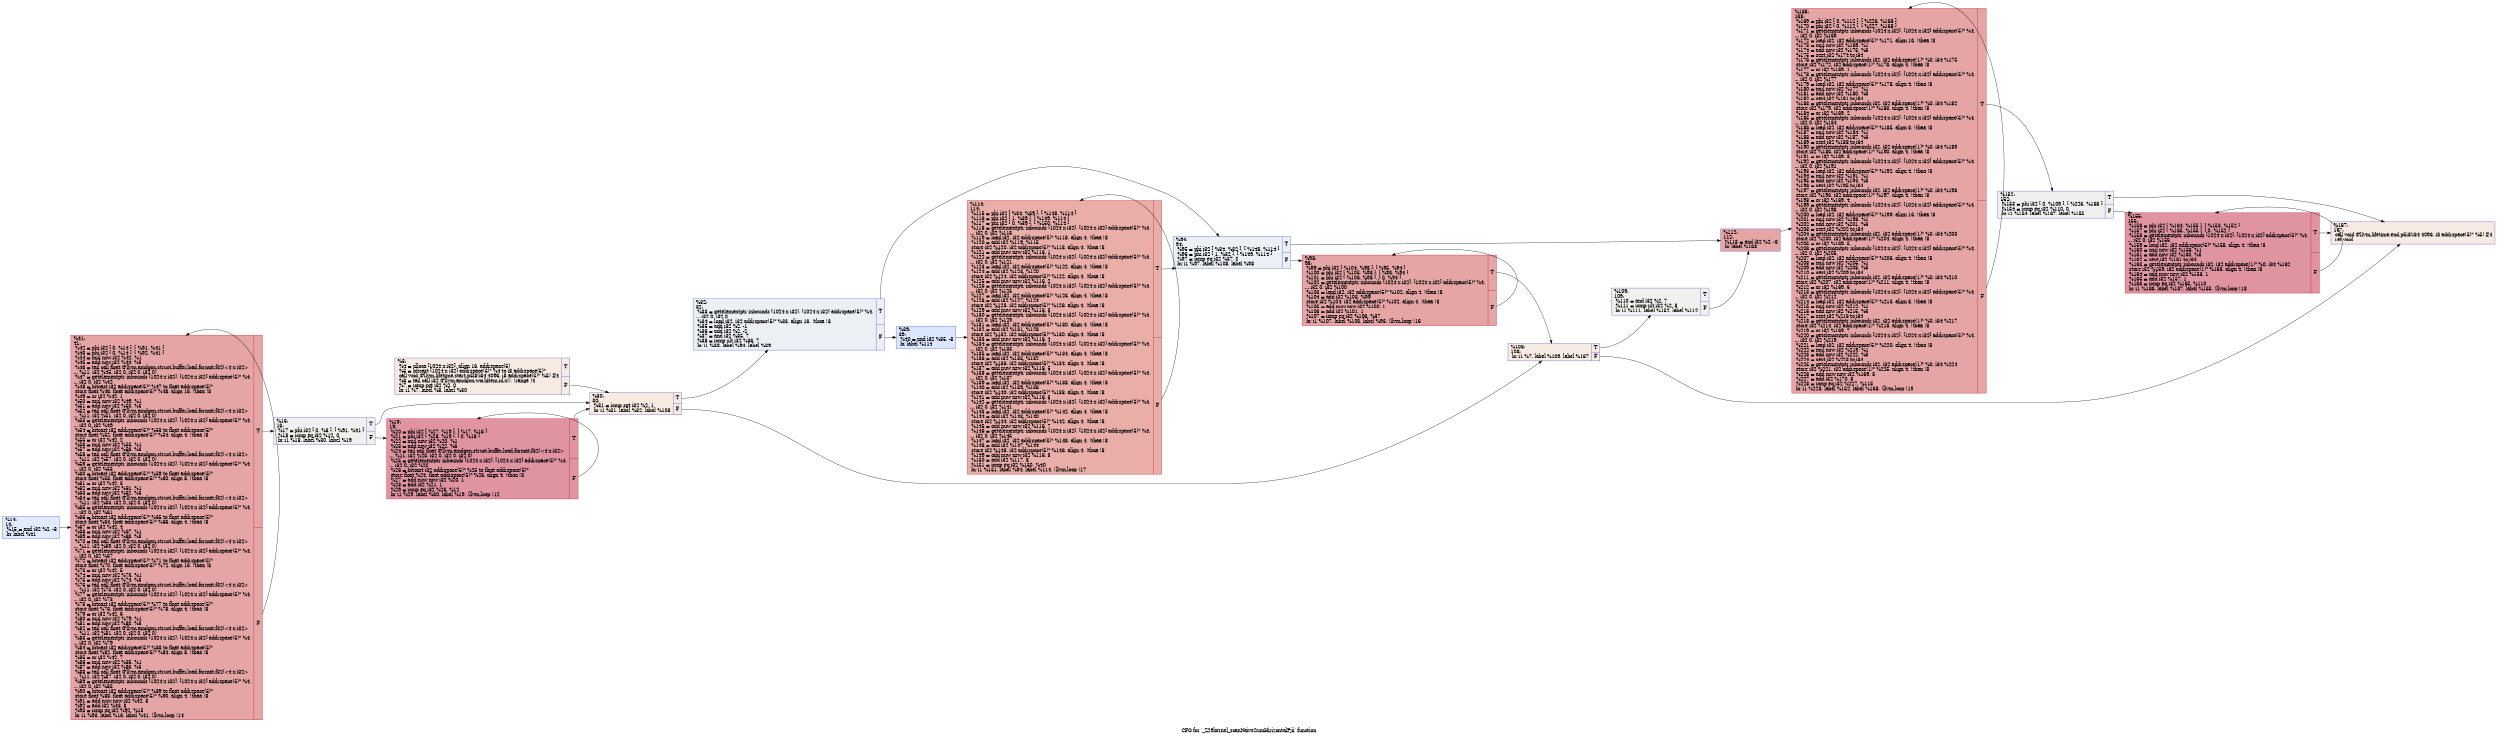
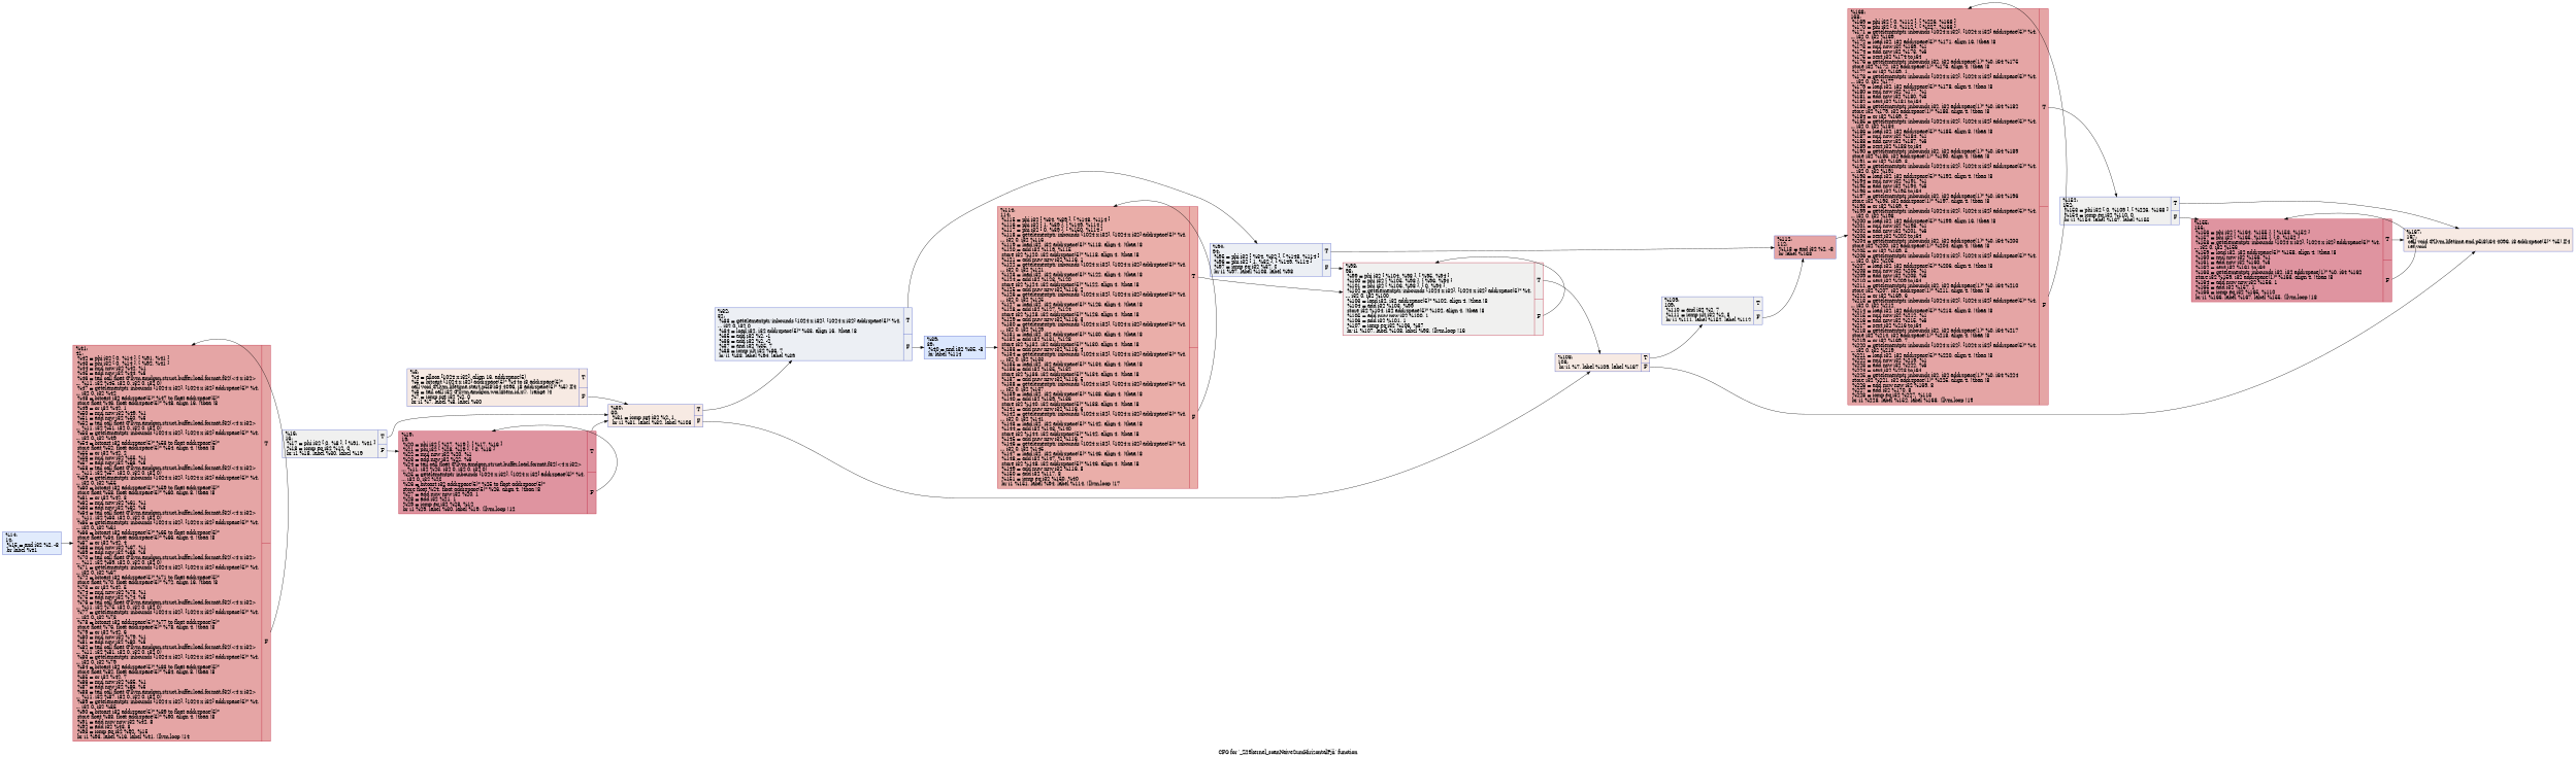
  digraph {
    label="CFG for '_Z29kernel_scanNaiveSumHirizontalPjii' function"
    rankdir=LR
    node [color="#3d50c3ff" fillcolor="#eed0c070" shape=record style=filled]
    edge [tailport=s0]
    n1 [label="{%3:\l  %4 = alloca [1024 x i32], align 16, addrspace(5)\l  %5 = bitcast [1024 x i32] addrspace(5)* %4 to i8 addrspace(5)*\l  call void @llvm.lifetime.start.p5i8(i64 4096, i8 addrspace(5)* %5) #4\l  %6 = tail call i32 @llvm.amdgcn.workitem.id.x(), !range !4\l  %7 = icmp sgt i32 %2, 0\l  br i1 %7, label %8, label %30\l|{<s0>T|<s1>F}}"]
    n2 [label="{%30:\l30:                                               \l  %31 = icmp sgt i32 %2, 1\l  br i1 %31, label %32, label %108\l|{<s0>T|<s1>F}}"]
    n3 [fillcolor="#d4dbe670" label="{%32:\l32:                                               \l  %33 = getelementptr inbounds [1024 x i32], [1024 x i32] addrspace(5)* %4,\l... i32 0, i32 0\l  %34 = load i32, i32 addrspace(5)* %33, align 16, !tbaa !8\l  %35 = add i32 %2, -1\l  %36 = add i32 %2, -2\l  %37 = and i32 %35, 7\l  %38 = icmp ult i32 %36, 7\l  br i1 %38, label %94, label %39\l|{<s0>T|<s1>F}}"]
    n4 [label="{%108:\l108:                                              \l  br i1 %7, label %109, label %167\l|{<s0>T|<s1>F}}"]
    n5 [fillcolor="#dedcdb70" label="{%16:\l16:                                               \l  %17 = phi i32 [ 0, %8 ], [ %91, %41 ]\l  %18 = icmp eq i32 %12, 0\l  br i1 %18, label %30, label %19\l|{<s0>T|<s1>F}}"]
    n6 [color="#b70d28ff" fillcolor="#b70d2870" label="{%19:\l19:                                               \l  %20 = phi i32 [ %27, %19 ], [ %17, %16 ]\l  %21 = phi i32 [ %28, %19 ], [ 0, %16 ]\l  %22 = mul nsw i32 %20, %1\l  %23 = add nsw i32 %22, %6\l  %24 = tail call float @llvm.amdgcn.struct.buffer.load.format.f32(\<4 x i32\>\l... %11, i32 %23, i32 0, i32 0, i32 0)\l  %25 = getelementptr inbounds [1024 x i32], [1024 x i32] addrspace(5)* %4,\l... i32 0, i32 %20\l  %26 = bitcast i32 addrspace(5)* %25 to float addrspace(5)*\l  store float %24, float addrspace(5)* %26, align 4, !tbaa !8\l  %27 = add nuw nsw i32 %20, 1\l  %28 = add i32 %21, 1\l  %29 = icmp eq i32 %28, %12\l  br i1 %29, label %30, label %19, !llvm.loop !12\l|{<s0>T|<s1>F}}"]
    n7 [fillcolor="#bbd1f870" label="{%14:\l14:                                               \l  %15 = and i32 %2, -8\l  br label %41\l}"]
    n8 [color="#b70d28ff" fillcolor="#c5333470" label="{%41:\l41:                                               \l  %42 = phi i32 [ 0, %14 ], [ %91, %41 ]\l  %43 = phi i32 [ 0, %14 ], [ %92, %41 ]\l  %44 = mul nsw i32 %42, %1\l  %45 = add nsw i32 %44, %6\l  %46 = tail call float @llvm.amdgcn.struct.buffer.load.format.f32(\<4 x i32\>\l... %11, i32 %45, i32 0, i32 0, i32 0)\l  %47 = getelementptr inbounds [1024 x i32], [1024 x i32] addrspace(5)* %4,\l... i32 0, i32 %42\l  %48 = bitcast i32 addrspace(5)* %47 to float addrspace(5)*\l  store float %46, float addrspace(5)* %48, align 16, !tbaa !8\l  %49 = or i32 %42, 1\l  %50 = mul nsw i32 %49, %1\l  %51 = add nsw i32 %50, %6\l  %52 = tail call float @llvm.amdgcn.struct.buffer.load.format.f32(\<4 x i32\>\l... %11, i32 %51, i32 0, i32 0, i32 0)\l  %53 = getelementptr inbounds [1024 x i32], [1024 x i32] addrspace(5)* %4,\l... i32 0, i32 %49\l  %54 = bitcast i32 addrspace(5)* %53 to float addrspace(5)*\l  store float %52, float addrspace(5)* %54, align 4, !tbaa !8\l  %55 = or i32 %42, 2\l  %56 = mul nsw i32 %55, %1\l  %57 = add nsw i32 %56, %6\l  %58 = tail call float @llvm.amdgcn.struct.buffer.load.format.f32(\<4 x i32\>\l... %11, i32 %57, i32 0, i32 0, i32 0)\l  %59 = getelementptr inbounds [1024 x i32], [1024 x i32] addrspace(5)* %4,\l... i32 0, i32 %55\l  %60 = bitcast i32 addrspace(5)* %59 to float addrspace(5)*\l  store float %58, float addrspace(5)* %60, align 8, !tbaa !8\l  %61 = or i32 %42, 3\l  %62 = mul nsw i32 %61, %1\l  %63 = add nsw i32 %62, %6\l  %64 = tail call float @llvm.amdgcn.struct.buffer.load.format.f32(\<4 x i32\>\l... %11, i32 %63, i32 0, i32 0, i32 0)\l  %65 = getelementptr inbounds [1024 x i32], [1024 x i32] addrspace(5)* %4,\l... i32 0, i32 %61\l  %66 = bitcast i32 addrspace(5)* %65 to float addrspace(5)*\l  store float %64, float addrspace(5)* %66, align 4, !tbaa !8\l  %67 = or i32 %42, 4\l  %68 = mul nsw i32 %67, %1\l  %69 = add nsw i32 %68, %6\l  %70 = tail call float @llvm.amdgcn.struct.buffer.load.format.f32(\<4 x i32\>\l... %11, i32 %69, i32 0, i32 0, i32 0)\l  %71 = getelementptr inbounds [1024 x i32], [1024 x i32] addrspace(5)* %4,\l... i32 0, i32 %67\l  %72 = bitcast i32 addrspace(5)* %71 to float addrspace(5)*\l  store float %70, float addrspace(5)* %72, align 16, !tbaa !8\l  %73 = or i32 %42, 5\l  %74 = mul nsw i32 %73, %1\l  %75 = add nsw i32 %74, %6\l  %76 = tail call float @llvm.amdgcn.struct.buffer.load.format.f32(\<4 x i32\>\l... %11, i32 %75, i32 0, i32 0, i32 0)\l  %77 = getelementptr inbounds [1024 x i32], [1024 x i32] addrspace(5)* %4,\l... i32 0, i32 %73\l  %78 = bitcast i32 addrspace(5)* %77 to float addrspace(5)*\l  store float %76, float addrspace(5)* %78, align 4, !tbaa !8\l  %79 = or i32 %42, 6\l  %80 = mul nsw i32 %79, %1\l  %81 = add nsw i32 %80, %6\l  %82 = tail call float @llvm.amdgcn.struct.buffer.load.format.f32(\<4 x i32\>\l... %11, i32 %81, i32 0, i32 0, i32 0)\l  %83 = getelementptr inbounds [1024 x i32], [1024 x i32] addrspace(5)* %4,\l... i32 0, i32 %79\l  %84 = bitcast i32 addrspace(5)* %83 to float addrspace(5)*\l  store float %82, float addrspace(5)* %84, align 8, !tbaa !8\l  %85 = or i32 %42, 7\l  %86 = mul nsw i32 %85, %1\l  %87 = add nsw i32 %86, %6\l  %88 = tail call float @llvm.amdgcn.struct.buffer.load.format.f32(\<4 x i32\>\l... %11, i32 %87, i32 0, i32 0, i32 0)\l  %89 = getelementptr inbounds [1024 x i32], [1024 x i32] addrspace(5)* %4,\l... i32 0, i32 %85\l  %90 = bitcast i32 addrspace(5)* %89 to float addrspace(5)*\l  store float %88, float addrspace(5)* %90, align 4, !tbaa !8\l  %91 = add nuw nsw i32 %42, 8\l  %92 = add i32 %43, 8\l  %93 = icmp eq i32 %92, %15\l  br i1 %93, label %16, label %41, !llvm.loop !14\l|{<s0>T|<s1>F}}"]
    n9 [fillcolor="#d4dbe670" label="{%94:\l94:                                               \l  %95 = phi i32 [ %34, %32 ], [ %148, %114 ]\l  %96 = phi i32 [ 1, %32 ], [ %149, %114 ]\l  %97 = icmp eq i32 %37, 0\l  br i1 %97, label %108, label %98\l|{<s0>T|<s1>F}}"]
    n10 [fillcolor="#aec9fc70" label="{%39:\l39:                                               \l  %40 = and i32 %35, -8\l  br label %114\l}"]
    n11 [fillcolor="#dedcdb70" label="{%109:\l109:                                              \l  %110 = and i32 %2, 7\l  %111 = icmp ult i32 %2, 8\l  br i1 %111, label %152, label %112\l|{<s0>T|<s1>F}}"]
    n12 [label="{%167:\l167:                                              \l  call void @llvm.lifetime.end.p5i8(i64 4096, i8 addrspace(5)* %5) #4\l  ret void\l}"]
-   n13 [color="#b70d28ff" fillcolor="#c5333470" label="{%98:\l98:                                               \l  %99 = phi i32 [ %104, %98 ], [ %95, %94 ]\l  %100 = phi i32 [ %105, %98 ], [ %96, %94 ]\l  %101 = phi i32 [ %106, %98 ], [ 0, %94 ]\l  %102 = getelementptr inbounds [1024 x i32], [1024 x i32] addrspace(5)* %4,\l... i32 0, i32 %100\l  %103 = load i32, i32 addrspace(5)* %102, align 4, !tbaa !8\l  %104 = add i32 %103, %99\l  store i32 %104, i32 addrspace(5)* %102, align 4, !tbaa !8\l  %105 = add nuw nsw i32 %100, 1\l  %106 = add i32 %101, 1\l  %107 = icmp eq i32 %106, %37\l  br i1 %107, label %108, label %98, !llvm.loop !16\l|{<s0>T|<s1>F}}"]
+   n13 [color="#b70d28ff" fillcolor="#dedcdb70" label="{%98:\l98:                                               \l  %99 = phi i32 [ %104, %98 ], [ %95, %94 ]\l  %100 = phi i32 [ %105, %98 ], [ %96, %94 ]\l  %101 = phi i32 [ %106, %98 ], [ 0, %94 ]\l  %102 = getelementptr inbounds [1024 x i32], [1024 x i32] addrspace(5)* %4,\l... i32 0, i32 %100\l  %103 = load i32, i32 addrspace(5)* %102, align 4, !tbaa !8\l  %104 = add i32 %103, %99\l  store i32 %104, i32 addrspace(5)* %102, align 4, !tbaa !8\l  %105 = add nuw nsw i32 %100, 1\l  %106 = add i32 %101, 1\l  %107 = icmp eq i32 %106, %37\l  br i1 %107, label %108, label %98, !llvm.loop !16\l|{<s0>T|<s1>F}}"]
    n14 [fillcolor="#c5333470" label="{%112:\l112:                                              \l  %113 = and i32 %2, -8\l  br label %168\l}"]
    n15 [color="#b70d28ff" fillcolor="#d0473d70" label="{%114:\l114:                                              \l  %115 = phi i32 [ %34, %39 ], [ %148, %114 ]\l  %116 = phi i32 [ 1, %39 ], [ %149, %114 ]\l  %117 = phi i32 [ 0, %39 ], [ %150, %114 ]\l  %118 = getelementptr inbounds [1024 x i32], [1024 x i32] addrspace(5)* %4,\l... i32 0, i32 %116\l  %119 = load i32, i32 addrspace(5)* %118, align 4, !tbaa !8\l  %120 = add i32 %119, %115\l  store i32 %120, i32 addrspace(5)* %118, align 4, !tbaa !8\l  %121 = add nuw nsw i32 %116, 1\l  %122 = getelementptr inbounds [1024 x i32], [1024 x i32] addrspace(5)* %4,\l... i32 0, i32 %121\l  %123 = load i32, i32 addrspace(5)* %122, align 4, !tbaa !8\l  %124 = add i32 %123, %120\l  store i32 %124, i32 addrspace(5)* %122, align 4, !tbaa !8\l  %125 = add nuw nsw i32 %116, 2\l  %126 = getelementptr inbounds [1024 x i32], [1024 x i32] addrspace(5)* %4,\l... i32 0, i32 %125\l  %127 = load i32, i32 addrspace(5)* %126, align 4, !tbaa !8\l  %128 = add i32 %127, %124\l  store i32 %128, i32 addrspace(5)* %126, align 4, !tbaa !8\l  %129 = add nuw nsw i32 %116, 3\l  %130 = getelementptr inbounds [1024 x i32], [1024 x i32] addrspace(5)* %4,\l... i32 0, i32 %129\l  %131 = load i32, i32 addrspace(5)* %130, align 4, !tbaa !8\l  %132 = add i32 %131, %128\l  store i32 %132, i32 addrspace(5)* %130, align 4, !tbaa !8\l  %133 = add nuw nsw i32 %116, 4\l  %134 = getelementptr inbounds [1024 x i32], [1024 x i32] addrspace(5)* %4,\l... i32 0, i32 %133\l  %135 = load i32, i32 addrspace(5)* %134, align 4, !tbaa !8\l  %136 = add i32 %135, %132\l  store i32 %136, i32 addrspace(5)* %134, align 4, !tbaa !8\l  %137 = add nuw nsw i32 %116, 5\l  %138 = getelementptr inbounds [1024 x i32], [1024 x i32] addrspace(5)* %4,\l... i32 0, i32 %137\l  %139 = load i32, i32 addrspace(5)* %138, align 4, !tbaa !8\l  %140 = add i32 %139, %136\l  store i32 %140, i32 addrspace(5)* %138, align 4, !tbaa !8\l  %141 = add nuw nsw i32 %116, 6\l  %142 = getelementptr inbounds [1024 x i32], [1024 x i32] addrspace(5)* %4,\l... i32 0, i32 %141\l  %143 = load i32, i32 addrspace(5)* %142, align 4, !tbaa !8\l  %144 = add i32 %143, %140\l  store i32 %144, i32 addrspace(5)* %142, align 4, !tbaa !8\l  %145 = add nuw nsw i32 %116, 7\l  %146 = getelementptr inbounds [1024 x i32], [1024 x i32] addrspace(5)* %4,\l... i32 0, i32 %145\l  %147 = load i32, i32 addrspace(5)* %146, align 4, !tbaa !8\l  %148 = add i32 %147, %144\l  store i32 %148, i32 addrspace(5)* %146, align 4, !tbaa !8\l  %149 = add nuw nsw i32 %116, 8\l  %150 = add i32 %117, 8\l  %151 = icmp eq i32 %150, %40\l  br i1 %151, label %94, label %114, !llvm.loop !17\l|{<s0>T|<s1>F}}"]
    n16 [fillcolor="#dedcdb70" label="{%152:\l152:                                              \l  %153 = phi i32 [ 0, %109 ], [ %226, %168 ]\l  %154 = icmp eq i32 %110, 0\l  br i1 %154, label %167, label %155\l|{<s0>T|<s1>F}}"]
    n17 [color="#b70d28ff" fillcolor="#b70d2870" label="{%155:\l155:                                              \l  %156 = phi i32 [ %164, %155 ], [ %153, %152 ]\l  %157 = phi i32 [ %165, %155 ], [ 0, %152 ]\l  %158 = getelementptr inbounds [1024 x i32], [1024 x i32] addrspace(5)* %4,\l... i32 0, i32 %156\l  %159 = load i32, i32 addrspace(5)* %158, align 4, !tbaa !8\l  %160 = mul nsw i32 %156, %1\l  %161 = add nsw i32 %160, %6\l  %162 = sext i32 %161 to i64\l  %163 = getelementptr inbounds i32, i32 addrspace(1)* %0, i64 %162\l  store i32 %159, i32 addrspace(1)* %163, align 4, !tbaa !8\l  %164 = add nuw nsw i32 %156, 1\l  %165 = add i32 %157, 1\l  %166 = icmp eq i32 %165, %110\l  br i1 %166, label %167, label %155, !llvm.loop !18\l|{<s0>T|<s1>F}}"]
    n18 [color="#b70d28ff" fillcolor="#c5333470" label="{%168:\l168:                                              \l  %169 = phi i32 [ 0, %112 ], [ %226, %168 ]\l  %170 = phi i32 [ 0, %112 ], [ %227, %168 ]\l  %171 = getelementptr inbounds [1024 x i32], [1024 x i32] addrspace(5)* %4,\l... i32 0, i32 %169\l  %172 = load i32, i32 addrspace(5)* %171, align 16, !tbaa !8\l  %173 = mul nsw i32 %169, %1\l  %174 = add nsw i32 %173, %6\l  %175 = sext i32 %174 to i64\l  %176 = getelementptr inbounds i32, i32 addrspace(1)* %0, i64 %175\l  store i32 %172, i32 addrspace(1)* %176, align 4, !tbaa !8\l  %177 = or i32 %169, 1\l  %178 = getelementptr inbounds [1024 x i32], [1024 x i32] addrspace(5)* %4,\l... i32 0, i32 %177\l  %179 = load i32, i32 addrspace(5)* %178, align 4, !tbaa !8\l  %180 = mul nsw i32 %177, %1\l  %181 = add nsw i32 %180, %6\l  %182 = sext i32 %181 to i64\l  %183 = getelementptr inbounds i32, i32 addrspace(1)* %0, i64 %182\l  store i32 %179, i32 addrspace(1)* %183, align 4, !tbaa !8\l  %184 = or i32 %169, 2\l  %185 = getelementptr inbounds [1024 x i32], [1024 x i32] addrspace(5)* %4,\l... i32 0, i32 %184\l  %186 = load i32, i32 addrspace(5)* %185, align 8, !tbaa !8\l  %187 = mul nsw i32 %184, %1\l  %188 = add nsw i32 %187, %6\l  %189 = sext i32 %188 to i64\l  %190 = getelementptr inbounds i32, i32 addrspace(1)* %0, i64 %189\l  store i32 %186, i32 addrspace(1)* %190, align 4, !tbaa !8\l  %191 = or i32 %169, 3\l  %192 = getelementptr inbounds [1024 x i32], [1024 x i32] addrspace(5)* %4,\l... i32 0, i32 %191\l  %193 = load i32, i32 addrspace(5)* %192, align 4, !tbaa !8\l  %194 = mul nsw i32 %191, %1\l  %195 = add nsw i32 %194, %6\l  %196 = sext i32 %195 to i64\l  %197 = getelementptr inbounds i32, i32 addrspace(1)* %0, i64 %196\l  store i32 %193, i32 addrspace(1)* %197, align 4, !tbaa !8\l  %198 = or i32 %169, 4\l  %199 = getelementptr inbounds [1024 x i32], [1024 x i32] addrspace(5)* %4,\l... i32 0, i32 %198\l  %200 = load i32, i32 addrspace(5)* %199, align 16, !tbaa !8\l  %201 = mul nsw i32 %198, %1\l  %202 = add nsw i32 %201, %6\l  %203 = sext i32 %202 to i64\l  %204 = getelementptr inbounds i32, i32 addrspace(1)* %0, i64 %203\l  store i32 %200, i32 addrspace(1)* %204, align 4, !tbaa !8\l  %205 = or i32 %169, 5\l  %206 = getelementptr inbounds [1024 x i32], [1024 x i32] addrspace(5)* %4,\l... i32 0, i32 %205\l  %207 = load i32, i32 addrspace(5)* %206, align 4, !tbaa !8\l  %208 = mul nsw i32 %205, %1\l  %209 = add nsw i32 %208, %6\l  %210 = sext i32 %209 to i64\l  %211 = getelementptr inbounds i32, i32 addrspace(1)* %0, i64 %210\l  store i32 %207, i32 addrspace(1)* %211, align 4, !tbaa !8\l  %212 = or i32 %169, 6\l  %213 = getelementptr inbounds [1024 x i32], [1024 x i32] addrspace(5)* %4,\l... i32 0, i32 %212\l  %214 = load i32, i32 addrspace(5)* %213, align 8, !tbaa !8\l  %215 = mul nsw i32 %212, %1\l  %216 = add nsw i32 %215, %6\l  %217 = sext i32 %216 to i64\l  %218 = getelementptr inbounds i32, i32 addrspace(1)* %0, i64 %217\l  store i32 %214, i32 addrspace(1)* %218, align 4, !tbaa !8\l  %219 = or i32 %169, 7\l  %220 = getelementptr inbounds [1024 x i32], [1024 x i32] addrspace(5)* %4,\l... i32 0, i32 %219\l  %221 = load i32, i32 addrspace(5)* %220, align 4, !tbaa !8\l  %222 = mul nsw i32 %219, %1\l  %223 = add nsw i32 %222, %6\l  %224 = sext i32 %223 to i64\l  %225 = getelementptr inbounds i32, i32 addrspace(1)* %0, i64 %224\l  store i32 %221, i32 addrspace(1)* %225, align 4, !tbaa !8\l  %226 = add nuw nsw i32 %169, 8\l  %227 = add i32 %170, 8\l  %228 = icmp eq i32 %227, %113\l  br i1 %228, label %152, label %168, !llvm.loop !19\l|{<s0>T|<s1>F}}"]
    n1 -> n2 [tailport=s1]
    n2 -> n3
    n2 -> n4 [tailport=s1]
    n3 -> n9
    n3 -> n10 [tailport=s1]
    n4 -> n11
    n4 -> n12 [tailport=s1]
    n5 -> n2
    n5 -> n6 [tailport=s1]
    n6 -> n2
    n6 -> n6 [tailport=s1]
    n7 -> n8
-   n8 -> n5
    n8 -> n8 [tailport=s1]
    n9 -> n13 [tailport=s1]
    n9 -> n14
    n10 -> n15
    n11 -> n14 [tailport=s1]
    n13 -> n4
    n13 -> n13 [tailport=s1]
    n14 -> n18
-   n15 -> n9
+   n15 -> n13
    n15 -> n15 [tailport=s1]
    n16 -> n12
    n16 -> n17 [tailport=s1]
    n17 -> n12
    n17 -> n17 [tailport=s1]
    n18 -> n16
    n18 -> n18 [tailport=s1]
  }
